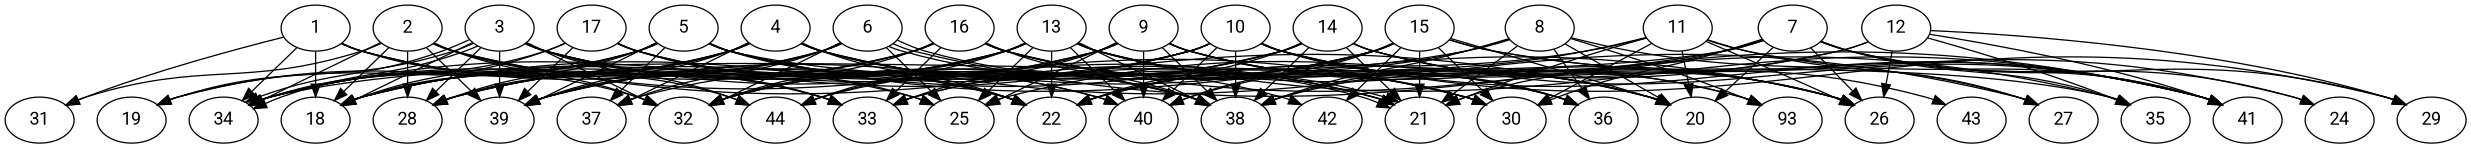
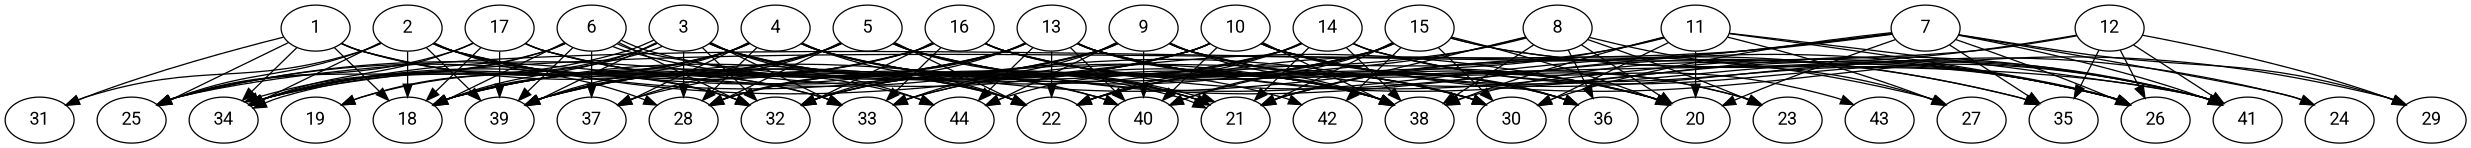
  digraph {
    fontname=Roboto
    node [alpha=0.14 fontname=Roboto]
    edge [fontname=Roboto]
    1 [alpha=0.19 expect_size=134455493620908640]
    18 [expect_size=24731937499851708]
    22 [alpha=0.13 expect_size=13900549822884228]
    25 [alpha=0.17 expect_size=1125916267370634624]
    31 [alpha=0.03 expect_size=800342315870788480]
    32 [alpha=0.17 expect_size=1783102642696749056]
    33 [alpha=0.01 expect_size=897220445504100352]
    34 [alpha=0.06 expect_size=4543866056932294]
    2 [expect_size=682332139802765295616]
    20 [alpha=0.18 expect_size=2969225547237496]
    28 [alpha=0.13 expect_size=5603369798970089]
    30 [expect_size=1135161081941983232000]
    39 [alpha=0.19 expect_size=1752091829667306143744]
    44 [alpha=0.18 expect_size=31915304142764864]
    3 [alpha=0.12 expect_size=2045641609853699883008]
    19 [alpha=0.02 expect_size=8144839472381033]
    21 [alpha=0.11 expect_size=12026195555674050]
    38 [alpha=0.11 expect_size=1488399975299822592]
    40 [alpha=0.18 expect_size=47789695563726848000]
    4 [alpha=0.04 expect_size=542861272383548]
    27 [alpha=0.05 expect_size=2965139122033021440]
    37 [alpha=0.13 expect_size=1561374029843936575488]
    42 [alpha=0.03 expect_size=775362208512963072]
    5 [alpha=0.17 expect_size=110366296305780784]
    26 [alpha=0.04 expect_size=490584734648258240]
    35 [alpha=0.10 expect_size=3959447945471237]
    6 [alpha=0.03 expect_size=760951803902211129344]
    41 [alpha=0.12 expect_size=54398469601058881536]
    7 [alpha=0.06 expect_size=11767279145526534]
    24 [alpha=0.18 expect_size=10572443817684766]
    29 [alpha=0.07 expect_size=16531320118029582]
    8 [alpha=0.15 expect_size=450915939743956992000]
-   23 [alpha=0.17 expect_size=1156545196171199232 label=93]
+   23 [alpha=0.17 expect_size=1156545196171199232]
    36 [alpha=0.04 expect_size=8475505653448384]
    9 [expect_size=2982123037924524032]
    10 [alpha=0.19 expect_size=434099101588102]
    11 [expect_size=724560427523309043712]
    12 [alpha=0.10 expect_size=78488706714943094784]
    13 [alpha=0.05 expect_size=256494300643965664]
    14 [expect_size=123032836356408784]
    43 [alpha=0.02 expect_size=880697942652877312]
    15 [alpha=0.13 expect_size=939721846555912]
    16 [alpha=0.19 expect_size=1639428629641448914944]
    17 [alpha=0.10 expect_size=219142711749918688]
    1 -> 18
    1 -> 22
    1 -> 25
    1 -> 31
    1 -> 32
    1 -> 33
    1 -> 34
    2 -> 18
+   2 -> 25
    2 -> 31
    2 -> 32
    2 -> 33
    2 -> 34
    2 -> 20
    2 -> 28
    2 -> 30
    2 -> 39
    2 -> 44
    3 -> 18
    3 -> 22
    3 -> 32
    3 -> 33
    3 -> 34
    3 -> 34
    3 -> 28
    3 -> 39
    3 -> 44
    3 -> 19
    3 -> 21
    3 -> 38
    3 -> 40
    4 -> 18
    4 -> 22
    4 -> 34
    4 -> 28
    4 -> 30
    4 -> 39
    4 -> 19
    4 -> 21
    4 -> 38
    4 -> 27
    4 -> 37
    4 -> 42
    5 -> 18
    5 -> 22
    5 -> 34
    5 -> 28
    5 -> 39
-   5 -> 19
    5 -> 21
    5 -> 38
    5 -> 37
    5 -> 26
    5 -> 35
    6 -> 18
    6 -> 25
    6 -> 32
    6 -> 34
    6 -> 39
    6 -> 21
    6 -> 21
    6 -> 37
    6 -> 41
    7 -> 22
    7 -> 34
    7 -> 20
    7 -> 30
    7 -> 21
    7 -> 26
    7 -> 35
    7 -> 41
    7 -> 24
    7 -> 29
    8 -> 33
    8 -> 20
    8 -> 21
    8 -> 38
    8 -> 40
    8 -> 27
    8 -> 23
    8 -> 36
    9 -> 18
    9 -> 25
    9 -> 33
    9 -> 20
    9 -> 28
    9 -> 44
    9 -> 38
    9 -> 40
    9 -> 26
    9 -> 23
    9 -> 36
    10 -> 32
    10 -> 34
    10 -> 28
    10 -> 39
    10 -> 38
    10 -> 40
    10 -> 37
    10 -> 26
    10 -> 41
    10 -> 29
    10 -> 23
    10 -> 36
    11 -> 22
    11 -> 20
    11 -> 30
    11 -> 21
    11 -> 38
    11 -> 27
    11 -> 26
    11 -> 41
    12 -> 25
    12 -> 38
    12 -> 26
    12 -> 35
    12 -> 41
    12 -> 29
    13 -> 18
    13 -> 22
    13 -> 25
    13 -> 32
    13 -> 20
    13 -> 28
    13 -> 30
    13 -> 39
    13 -> 44
    13 -> 38
    13 -> 40
    13 -> 26
    13 -> 41
    13 -> 36
    14 -> 18
    14 -> 22
    14 -> 32
    14 -> 44
    14 -> 21
    14 -> 38
    14 -> 26
    14 -> 41
    14 -> 43
    15 -> 22
    15 -> 32
    15 -> 33
    15 -> 20
    15 -> 30
    15 -> 39
    15 -> 21
    15 -> 40
    15 -> 42
    15 -> 41
    15 -> 24
    16 -> 18
    16 -> 32
    16 -> 33
    16 -> 34
    16 -> 20
    16 -> 30
    16 -> 39
    16 -> 38
    16 -> 35
    16 -> 36
    17 -> 18
    17 -> 22
    17 -> 25
    17 -> 34
    17 -> 39
    17 -> 38
    17 -> 40
  }
